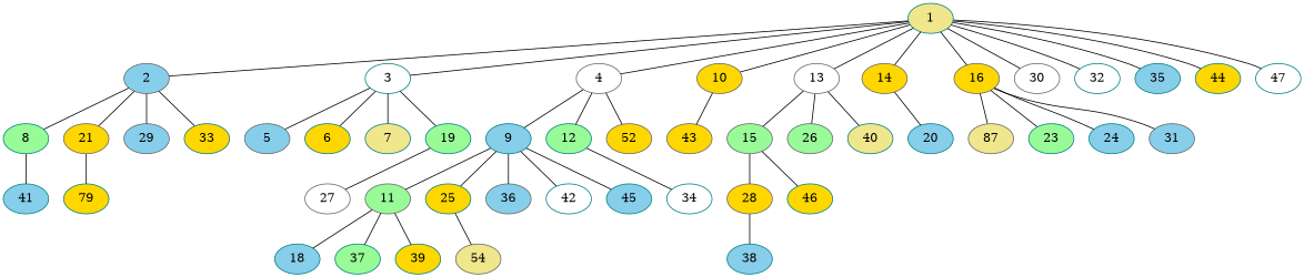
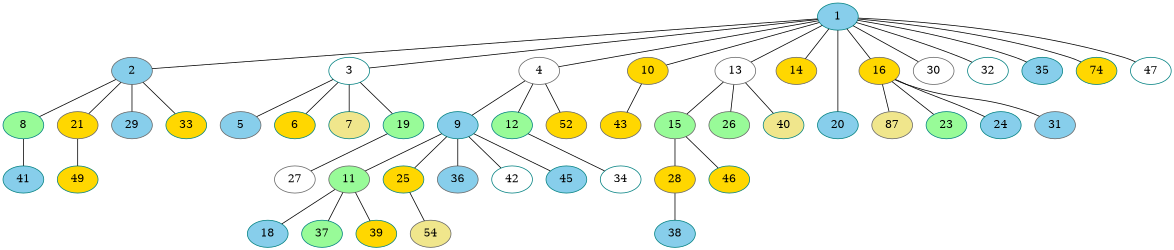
  graph {
    node [color=teal fillcolor=skyblue style=filled]
    2 [color=gray40]
-   1 [fillcolor=khaki]
+   1
    3 [fillcolor=white]
    4 [color=gray40 fillcolor=white]
    10 [color=gray40 fillcolor=gold]
    13 [color=gray40 fillcolor=white]
    14 [color=gray40 fillcolor=gold]
    16 [color=gray40 fillcolor=gold]
    20
    30 [color=gray40 fillcolor=white]
    32 [fillcolor=white]
    35
-   44 [fillcolor=gold]
+   44 [fillcolor=gold label=74]
    47 [fillcolor=white]
    8 [fillcolor=palegreen]
    21 [color=gray40 fillcolor=gold]
    29 [color=gray40]
    33 [fillcolor=gold]
    5 [color=gray40]
    6 [fillcolor=gold]
    7 [fillcolor=khaki]
    19 [fillcolor=palegreen]
    9
    12 [fillcolor=palegreen]
    n25 [color=gray40 fillcolor=gold label=52]
    43 [color=gray40 fillcolor=gold]
    15 [color=gray40 fillcolor=palegreen]
    26 [color=gray40 fillcolor=palegreen]
    40 [fillcolor=khaki]
    n30 [color=gray40 fillcolor=khaki label=87]
    23 [fillcolor=palegreen]
    24
    31 [color=gray40]
    41
-   49 [fillcolor=gold label=79]
+   49 [fillcolor=gold]
    27 [color=gray40 fillcolor=white]
    11 [color=gray40 fillcolor=palegreen]
    25 [fillcolor=gold]
    36 [color=gray40]
    42 [fillcolor=white]
    45
    34 [fillcolor=white]
    18
    37 [fillcolor=palegreen]
    39 [fillcolor=gold]
    n46 [color=gray40 fillcolor=khaki label=54]
    28 [color=gray40 fillcolor=gold]
    46 [fillcolor=gold]
    38
    2 -- 8
    2 -- 21
    2 -- 29
    2 -- 33
    1 -- 2
    1 -- 3
    1 -- 4
    1 -- 10
    1 -- 13
    1 -- 14
    1 -- 16
-   14 -- 20
+   1 -- 20
    1 -- 30
    1 -- 32
    1 -- 35
    1 -- 44
    1 -- 47
    3 -- 5
    3 -- 6
    3 -- 7
    3 -- 19
    4 -- 9
    4 -- 12
    4 -- n25
    10 -- 43
    13 -- 15
    13 -- 26
    13 -- 40
    16 -- n30
    16 -- 23
    16 -- 24
    16 -- 31
    8 -- 41
    21 -- 49
    19 -- 27
    9 -- 11
    9 -- 25
    9 -- 36
    9 -- 42
    9 -- 45
    12 -- 34
    15 -- 28
    15 -- 46
    11 -- 18
    11 -- 37
    11 -- 39
    25 -- n46
    28 -- 38
  }
